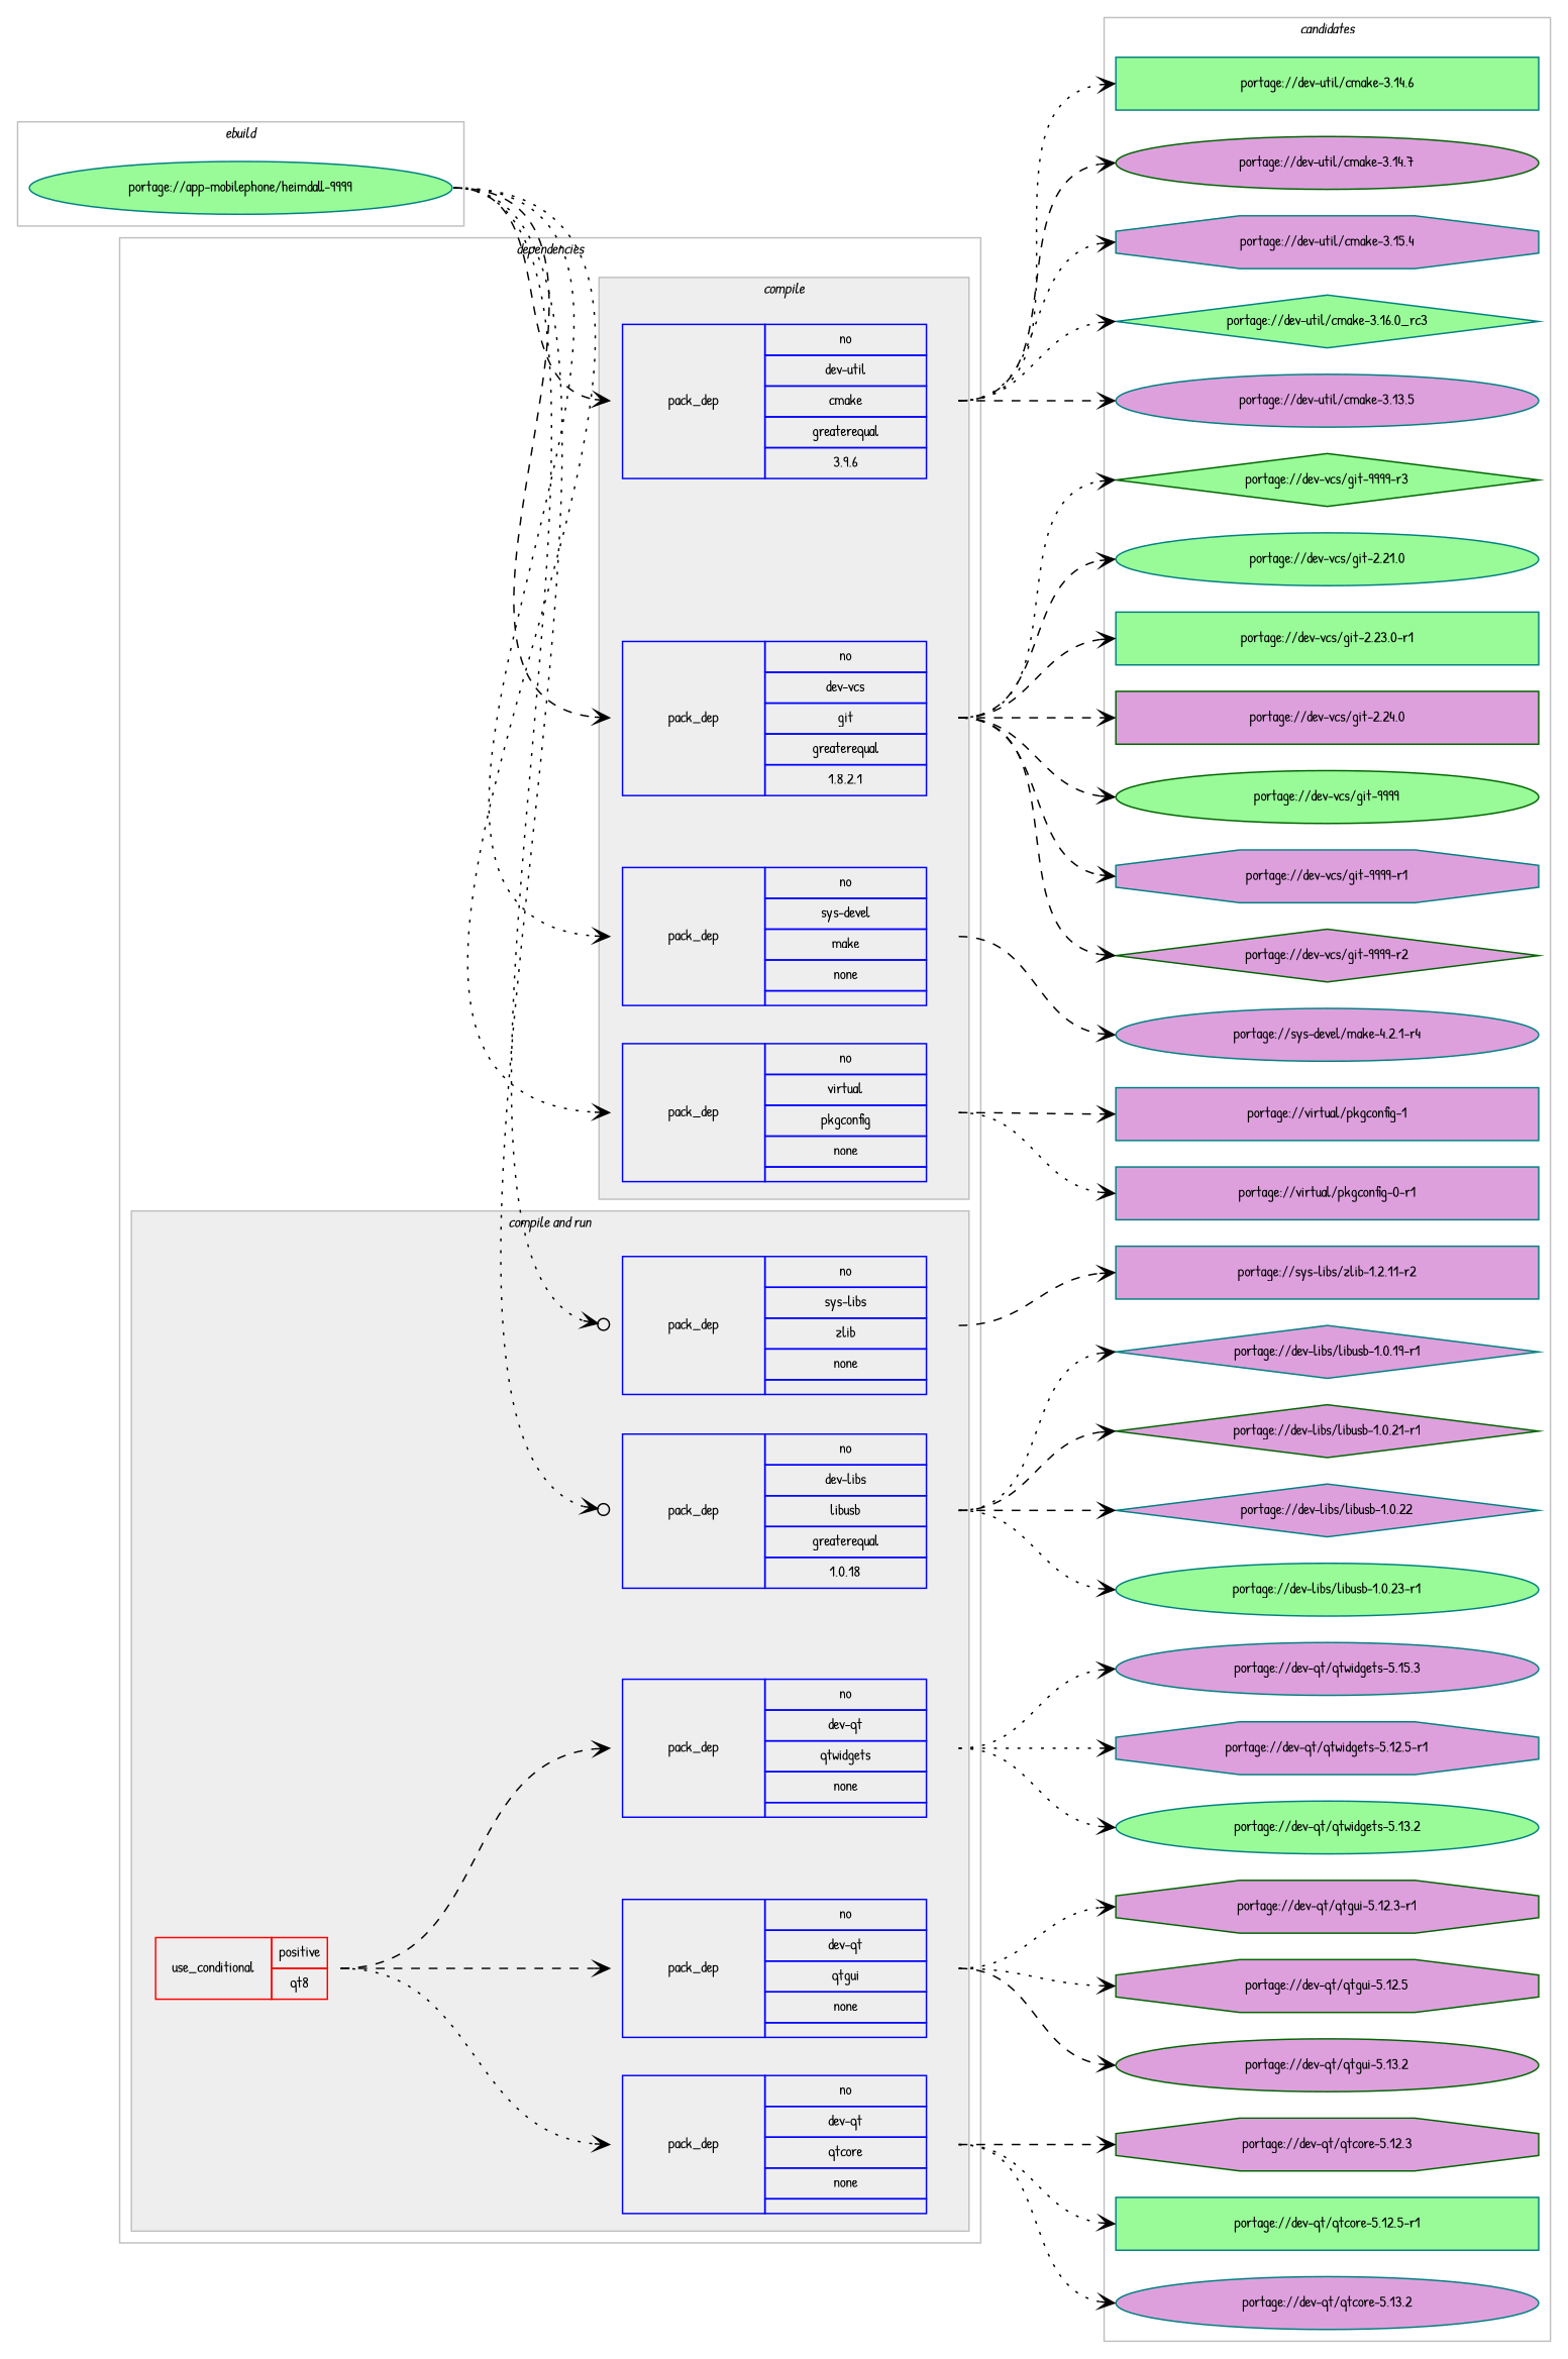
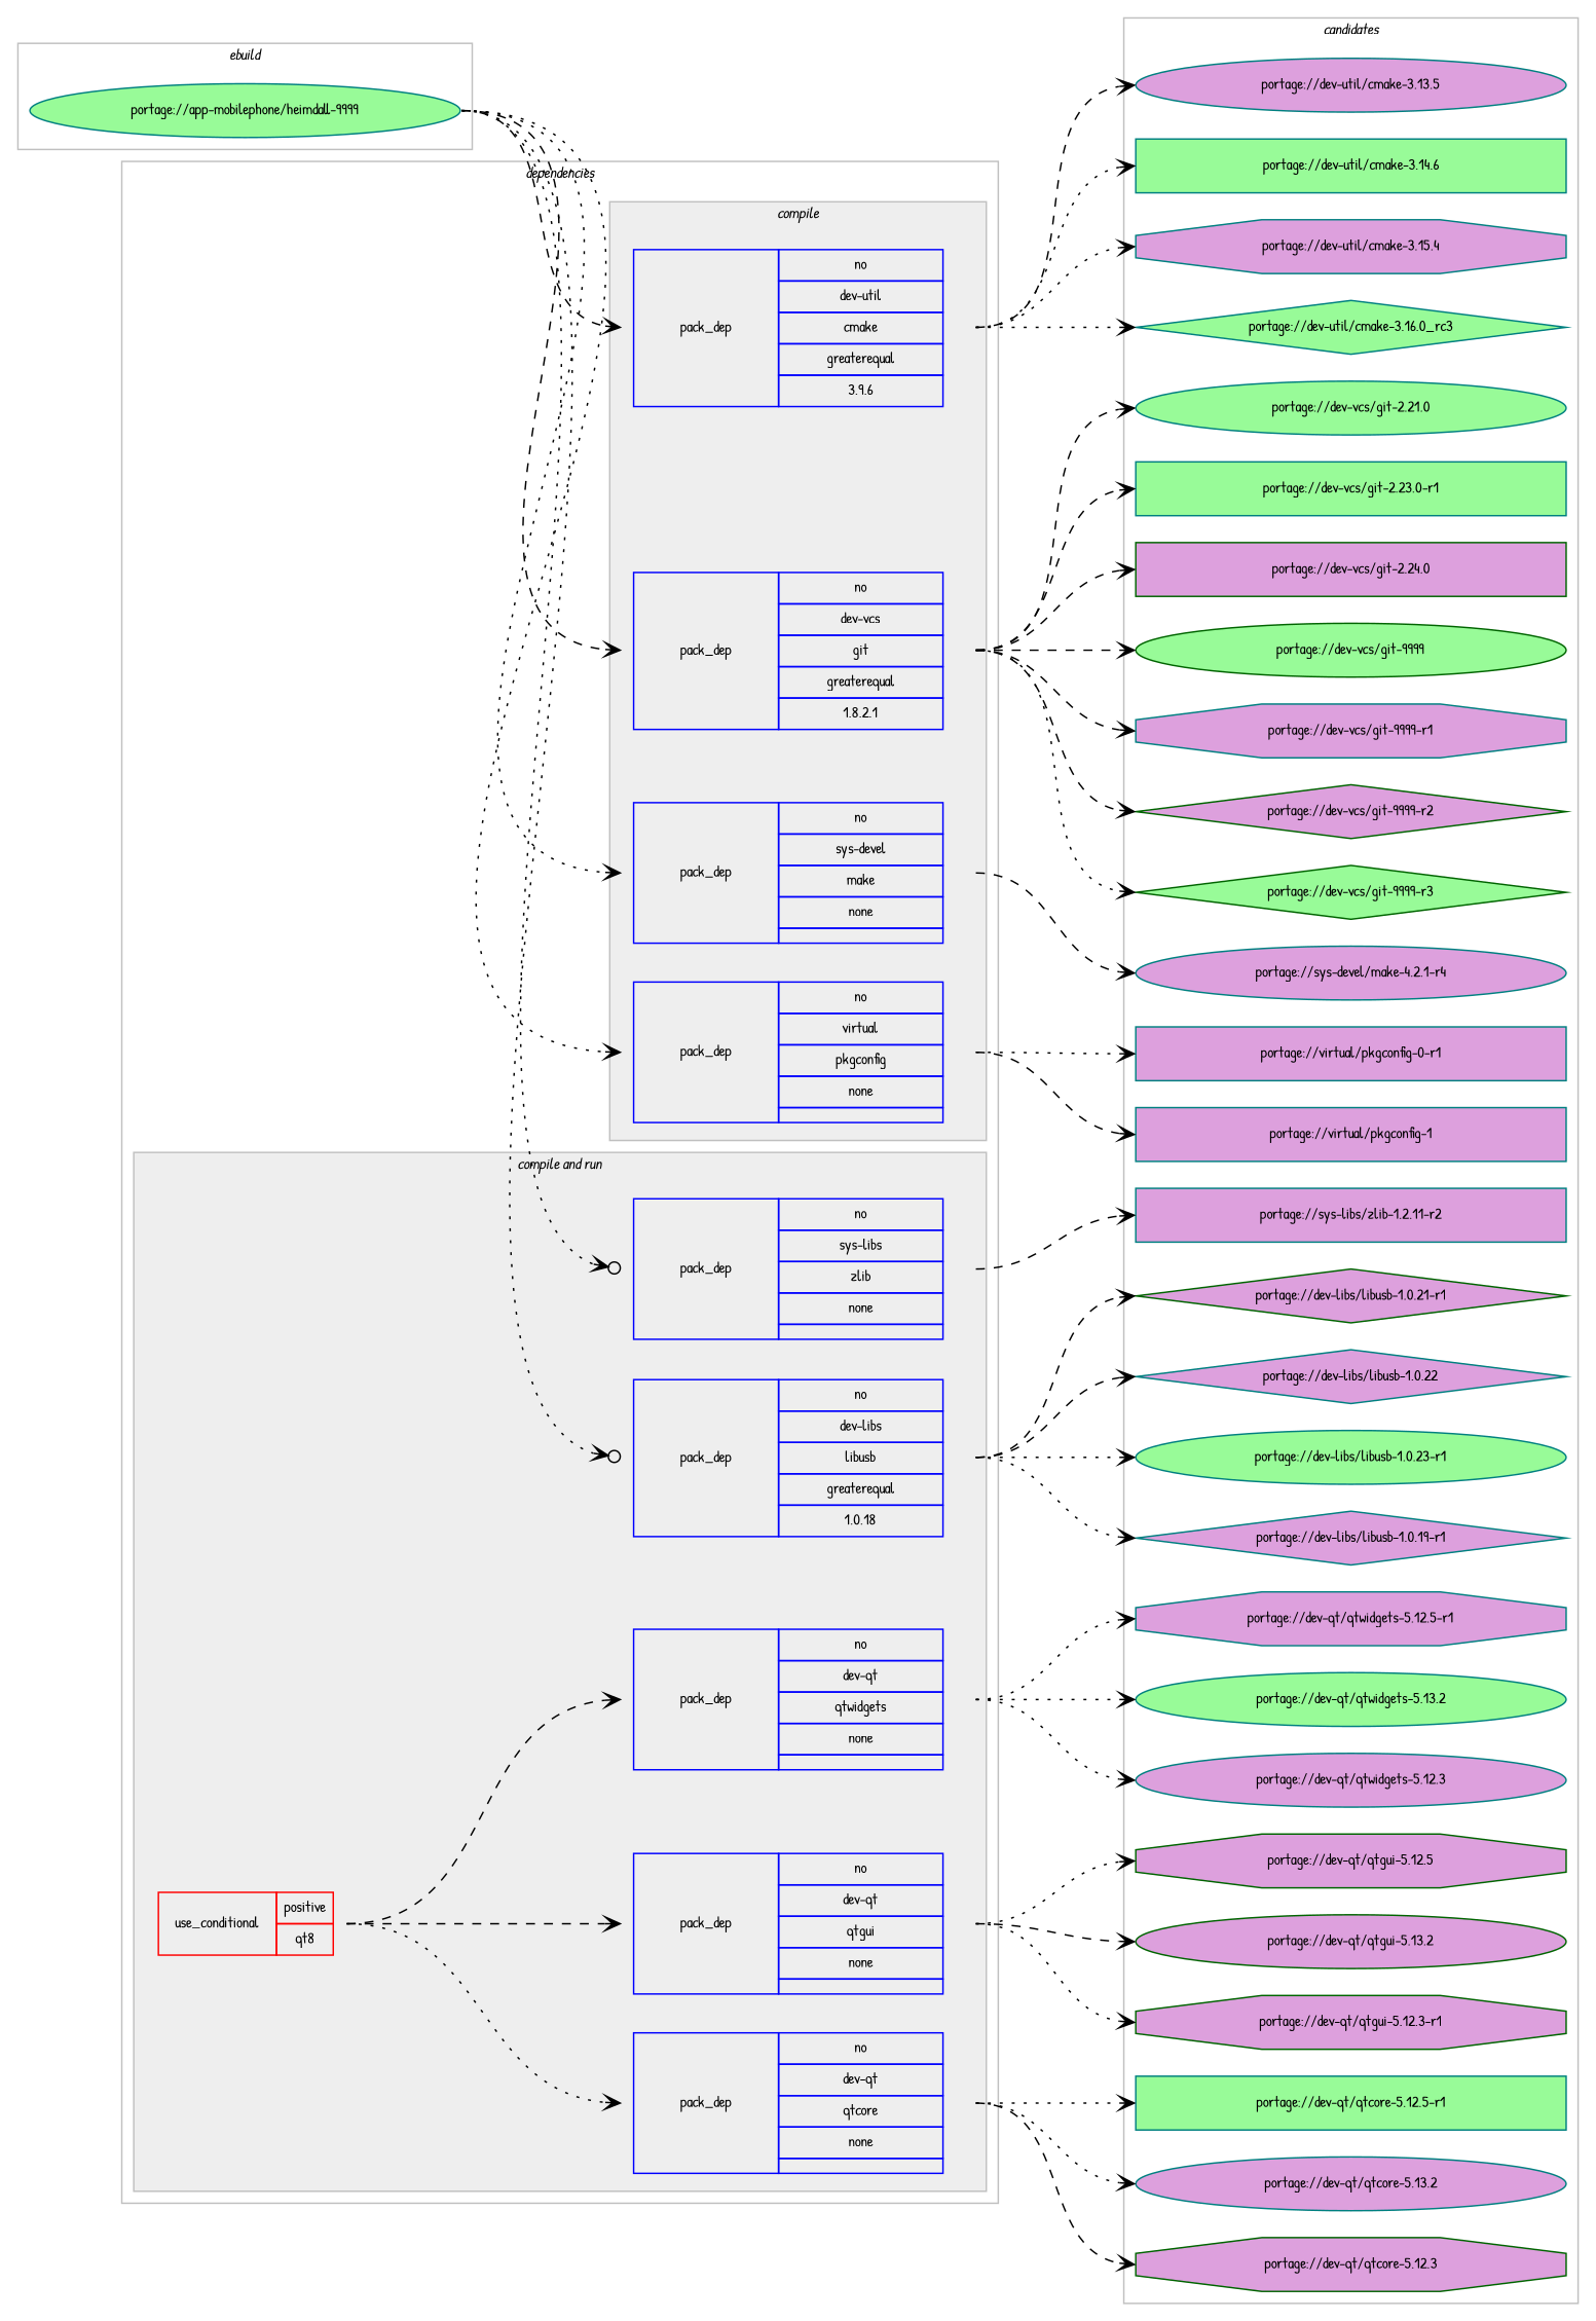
  digraph {
    compound=true
    concentrate=true
    fontname="Patrick Hand"
    fontsize=10
    newrank=true
    rankdir=LR
    ranksep=1.5
    node [color=teal fillcolor=plum fontname="Patrick Hand" fontsize=10 shape=ellipse style=filled]
    edge [arrowhead=vee fontname="Patrick Hand" headport=w style=dashed tailport=e weight=100]
    n1 [fillcolor=palegreen label="portage://app-mobilephone/heimdall-9999" width=4]
    n2 [color=blue label=<<TABLE BORDER="0" CELLBORDER="1" CELLSPACING="0" CELLPADDING="4" WIDTH="220"><TR><TD ROWSPAN="6" CELLPADDING="30">pack_dep</TD></TR><TR><TD WIDTH="110">no</TD></TR><TR><TD>dev-util</TD></TR><TR><TD>cmake</TD></TR><TR><TD>greaterequal</TD></TR><TR><TD>3.9.6</TD></TR></TABLE>> shape=none fillcolor="" style=""]
    n3 [color=blue label=<<TABLE BORDER="0" CELLBORDER="1" CELLSPACING="0" CELLPADDING="4" WIDTH="220"><TR><TD ROWSPAN="6" CELLPADDING="30">pack_dep</TD></TR><TR><TD WIDTH="110">no</TD></TR><TR><TD>dev-vcs</TD></TR><TR><TD>git</TD></TR><TR><TD>greaterequal</TD></TR><TR><TD>1.8.2.1</TD></TR></TABLE>> shape=none fillcolor="" style=""]
    n4 [color=blue label=<<TABLE BORDER="0" CELLBORDER="1" CELLSPACING="0" CELLPADDING="4" WIDTH="220"><TR><TD ROWSPAN="6" CELLPADDING="30">pack_dep</TD></TR><TR><TD WIDTH="110">no</TD></TR><TR><TD>sys-devel</TD></TR><TR><TD>make</TD></TR><TR><TD>none</TD></TR><TR><TD></TD></TR></TABLE>> shape=none fillcolor="" style=""]
    n5 [color=blue label=<<TABLE BORDER="0" CELLBORDER="1" CELLSPACING="0" CELLPADDING="4" WIDTH="220"><TR><TD ROWSPAN="6" CELLPADDING="30">pack_dep</TD></TR><TR><TD WIDTH="110">no</TD></TR><TR><TD>virtual</TD></TR><TR><TD>pkgconfig</TD></TR><TR><TD>none</TD></TR><TR><TD></TD></TR></TABLE>> shape=none fillcolor="" style=""]
    n6 [color=blue label=<<TABLE BORDER="0" CELLBORDER="1" CELLSPACING="0" CELLPADDING="4" WIDTH="220"><TR><TD ROWSPAN="6" CELLPADDING="30">pack_dep</TD></TR><TR><TD WIDTH="110">no</TD></TR><TR><TD>dev-qt</TD></TR><TR><TD>qtcore</TD></TR><TR><TD>none</TD></TR><TR><TD></TD></TR></TABLE>> shape=none fillcolor="" style=""]
    n7 [color=blue label=<<TABLE BORDER="0" CELLBORDER="1" CELLSPACING="0" CELLPADDING="4" WIDTH="220"><TR><TD ROWSPAN="6" CELLPADDING="30">pack_dep</TD></TR><TR><TD WIDTH="110">no</TD></TR><TR><TD>dev-qt</TD></TR><TR><TD>qtgui</TD></TR><TR><TD>none</TD></TR><TR><TD></TD></TR></TABLE>> shape=none fillcolor="" style=""]
    n8 [color=blue label=<<TABLE BORDER="0" CELLBORDER="1" CELLSPACING="0" CELLPADDING="4" WIDTH="220"><TR><TD ROWSPAN="6" CELLPADDING="30">pack_dep</TD></TR><TR><TD WIDTH="110">no</TD></TR><TR><TD>dev-qt</TD></TR><TR><TD>qtwidgets</TD></TR><TR><TD>none</TD></TR><TR><TD></TD></TR></TABLE>> shape=none fillcolor="" style=""]
    n9 [color=red label=<<TABLE BORDER="0" CELLBORDER="1" CELLSPACING="0" CELLPADDING="4"><TR><TD ROWSPAN="3" CELLPADDING="10">use_conditional</TD></TR><TR><TD>positive</TD></TR><TR><TD>qt8</TD></TR></TABLE>> shape=none fillcolor="" style=""]
    n10 [color=blue label=<<TABLE BORDER="0" CELLBORDER="1" CELLSPACING="0" CELLPADDING="4" WIDTH="220"><TR><TD ROWSPAN="6" CELLPADDING="30">pack_dep</TD></TR><TR><TD WIDTH="110">no</TD></TR><TR><TD>dev-libs</TD></TR><TR><TD>libusb</TD></TR><TR><TD>greaterequal</TD></TR><TR><TD>1.0.18</TD></TR></TABLE>> shape=none fillcolor="" style=""]
    n11 [color=blue label=<<TABLE BORDER="0" CELLBORDER="1" CELLSPACING="0" CELLPADDING="4" WIDTH="220"><TR><TD ROWSPAN="6" CELLPADDING="30">pack_dep</TD></TR><TR><TD WIDTH="110">no</TD></TR><TR><TD>sys-libs</TD></TR><TR><TD>zlib</TD></TR><TR><TD>none</TD></TR><TR><TD></TD></TR></TABLE>> shape=none fillcolor="" style=""]
    n12 [label="portage://dev-util/cmake-3.13.5" width=4]
    n13 [fillcolor=palegreen label="portage://dev-util/cmake-3.14.6" shape=box width=4]
-   n14 [color=darkgreen label="portage://dev-util/cmake-3.14.7" width=4]
    n15 [label="portage://dev-util/cmake-3.15.4" shape=octagon width=4]
    n16 [fillcolor=palegreen label="portage://dev-util/cmake-3.16.0_rc3" shape=diamond width=4]
    n17 [fillcolor=palegreen label="portage://dev-vcs/git-2.21.0" width=4]
    n18 [fillcolor=palegreen label="portage://dev-vcs/git-2.23.0-r1" shape=box width=4]
    n19 [color=darkgreen label="portage://dev-vcs/git-2.24.0" shape=box width=4]
    n20 [color=darkgreen fillcolor=palegreen label="portage://dev-vcs/git-9999" width=4]
    n21 [label="portage://dev-vcs/git-9999-r1" shape=octagon width=4]
    n22 [color=darkgreen label="portage://dev-vcs/git-9999-r2" shape=diamond width=4]
    n23 [color=darkgreen fillcolor=palegreen label="portage://dev-vcs/git-9999-r3" shape=diamond width=4]
    n24 [label="portage://sys-devel/make-4.2.1-r4" width=4]
    n25 [label="portage://virtual/pkgconfig-0-r1" shape=box width=4]
    n26 [label="portage://virtual/pkgconfig-1" shape=box width=4]
    n27 [color=darkgreen label="portage://dev-qt/qtcore-5.12.3" shape=octagon width=4]
    n28 [fillcolor=palegreen label="portage://dev-qt/qtcore-5.12.5-r1" shape=box width=4]
    n29 [label="portage://dev-qt/qtcore-5.13.2" width=4]
    n30 [color=darkgreen label="portage://dev-qt/qtgui-5.12.3-r1" shape=octagon width=4]
    n31 [color=darkgreen label="portage://dev-qt/qtgui-5.12.5" shape=octagon width=4]
    n32 [color=darkgreen label="portage://dev-qt/qtgui-5.13.2" width=4]
-   n33 [label="portage://dev-qt/qtwidgets-5.15.3" width=4]
+   n33 [label="portage://dev-qt/qtwidgets-5.12.3" width=4]
    n34 [label="portage://dev-qt/qtwidgets-5.12.5-r1" shape=octagon width=4]
    n35 [fillcolor=palegreen label="portage://dev-qt/qtwidgets-5.13.2" width=4]
    n36 [label="portage://dev-libs/libusb-1.0.19-r1" shape=diamond width=4]
    n37 [color=darkgreen label="portage://dev-libs/libusb-1.0.21-r1" shape=diamond width=4]
    n38 [label="portage://dev-libs/libusb-1.0.22" shape=diamond width=4]
    n39 [fillcolor=palegreen label="portage://dev-libs/libusb-1.0.23-r1" width=4]
    n40 [label="portage://sys-libs/zlib-1.2.11-r2" shape=box width=4]
    subgraph cluster_1 {
      color=gray
      label=<<i>dependencies</i>>
      subgraph cluster_2 {
        color=gray
        fillcolor="#eeeeee"
        label=<<i>compile</i>>
        style=filled
        subgraph sub_3 {
          color=gray
          fillcolor="#eeeeee"
          label=<<i>compile</i>>
          style=filled
          n2
        }
        subgraph sub_4 {
          color=gray
          fillcolor="#eeeeee"
          label=<<i>compile</i>>
          style=filled
          n3
        }
        subgraph sub_5 {
          color=gray
          fillcolor="#eeeeee"
          label=<<i>compile</i>>
          style=filled
          n4
        }
        subgraph sub_6 {
          color=gray
          fillcolor="#eeeeee"
          label=<<i>compile</i>>
          style=filled
          n5
        }
      }
      subgraph cluster_7 {
        color=gray
        fillcolor="#eeeeee"
        label=<<i>compile and run</i>>
        style=filled
        subgraph sub_8 {
          color=gray
          fillcolor="#eeeeee"
          label=<<i>compile and run</i>>
          style=filled
          n9
          subgraph sub_9 {
            color=gray
            fillcolor="#eeeeee"
            label=<<i>compile and run</i>>
            style=filled
            n6
          }
          subgraph sub_10 {
            color=gray
            fillcolor="#eeeeee"
            label=<<i>compile and run</i>>
            style=filled
            n7
          }
          subgraph sub_11 {
            color=gray
            fillcolor="#eeeeee"
            label=<<i>compile and run</i>>
            style=filled
            n8
          }
        }
        subgraph sub_12 {
          color=gray
          fillcolor="#eeeeee"
          label=<<i>compile and run</i>>
          style=filled
          n10
        }
        subgraph sub_13 {
          color=gray
          fillcolor="#eeeeee"
          label=<<i>compile and run</i>>
          style=filled
          n11
        }
      }
      subgraph cluster_14 {
        color=gray
        fillcolor="#eeeeee"
        label=<<i>run</i>>
        style=filled
      }
    }
    subgraph cluster_15 {
      color=gray
      label=<<i>ebuild</i>>
      rank=same
      n1
    }
    subgraph cluster_16 {
      color=gray
      label=<<i>candidates</i>>
      rank=same
      subgraph sub_17 {
        color=black
        label=<<i>candidates</i>>
        nodesep=1
        rank=same
        n12
        n13
-       n14
        n15
        n16
      }
      subgraph sub_18 {
        color=black
        label=<<i>candidates</i>>
        nodesep=1
        rank=same
        n17
        n18
        n19
        n20
        n21
        n22
        n23
      }
      subgraph sub_19 {
        color=black
        label=<<i>candidates</i>>
        nodesep=1
        rank=same
        n24
      }
      subgraph sub_20 {
        color=black
        label=<<i>candidates</i>>
        nodesep=1
        rank=same
        n25
        n26
      }
      subgraph sub_21 {
        color=black
        label=<<i>candidates</i>>
        nodesep=1
        rank=same
        n27
        n28
        n29
      }
      subgraph sub_22 {
        color=black
        label=<<i>candidates</i>>
        nodesep=1
        rank=same
        n30
        n31
        n32
      }
      subgraph sub_23 {
        color=black
        label=<<i>candidates</i>>
        nodesep=1
        rank=same
        n33
        n34
        n35
      }
      subgraph sub_24 {
        color=black
        label=<<i>candidates</i>>
        nodesep=1
        rank=same
        n36
        n37
        n38
        n39
      }
      subgraph sub_25 {
        color=black
        label=<<i>candidates</i>>
        nodesep=1
        rank=same
        n40
      }
    }
    n1 -> n2 [weight=20]
    n1 -> n3 [weight=20]
    n1 -> n4 [style=dotted weight=20]
    n1 -> n5 [style=dotted weight=20]
    n1 -> n10 [arrowhead=odotvee style=dotted weight=20]
    n1 -> n11 [arrowhead=odotvee style=dotted weight=20]
    n2 -> n12
    n2 -> n13 [style=dotted]
-   n2 -> n14
    n2 -> n15 [style=dotted]
    n2 -> n16 [style=dotted]
    n3 -> n17
    n3 -> n18
    n3 -> n19
    n3 -> n20
    n3 -> n21
    n3 -> n22
    n3 -> n23 [style=dotted]
    n4 -> n24
    n5 -> n25 [style=dotted]
    n5 -> n26
    n6 -> n27
    n6 -> n28 [style=dotted]
    n6 -> n29 [style=dotted]
    n7 -> n30 [style=dotted]
    n7 -> n31 [style=dotted]
    n7 -> n32
    n8 -> n33 [style=dotted]
    n8 -> n34 [style=dotted]
    n8 -> n35 [style=dotted]
    n9 -> n6 [style=dotted weight=20]
    n9 -> n7 [weight=20]
    n9 -> n8 [weight=20]
    n10 -> n36 [style=dotted]
    n10 -> n37
    n10 -> n38
    n10 -> n39 [style=dotted]
    n11 -> n40
  }
